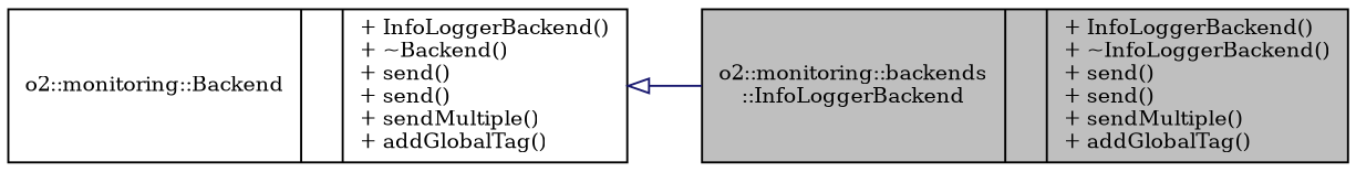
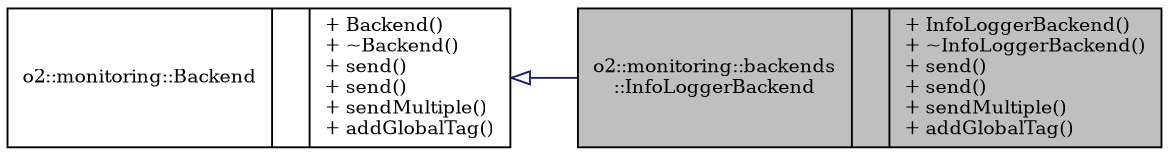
  digraph {
    rankdir=LR
    fontname="DejaVu Serif"
    node [color=black fontname="DejaVu Serif" fontsize=10 shape=record]
    n1 [fillcolor=grey75 fontcolor=black height=0.2 label="{o2::monitoring::backends\l::InfoLoggerBackend\n||+ InfoLoggerBackend()\l+ ~InfoLoggerBackend()\l+ send()\l+ send()\l+ sendMultiple()\l+ addGlobalTag()\l}" style=filled width=0.4]
-   n2 [height=0.2 label="{o2::monitoring::Backend\n||+ InfoLoggerBackend()\l+ ~Backend()\l+ send()\l+ send()\l+ sendMultiple()\l+ addGlobalTag()\l}" width=0.4]
+   n2 [height=0.2 label="{o2::monitoring::Backend\n||+ Backend()\l+ ~Backend()\l+ send()\l+ send()\l+ sendMultiple()\l+ addGlobalTag()\l}" width=0.4]
    n2 -> n1 [arrowtail=onormal color=midnightblue dir=back fontname="DejaVu Serif" fontsize=10 labelfontname=Helvetica labelfontsize=10 style=solid]
  }
